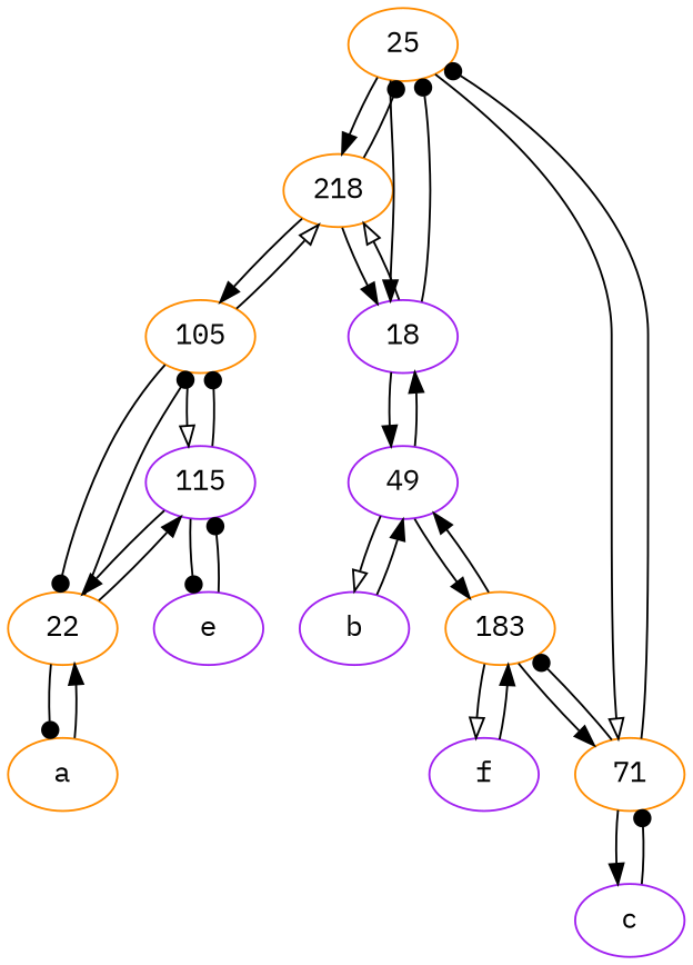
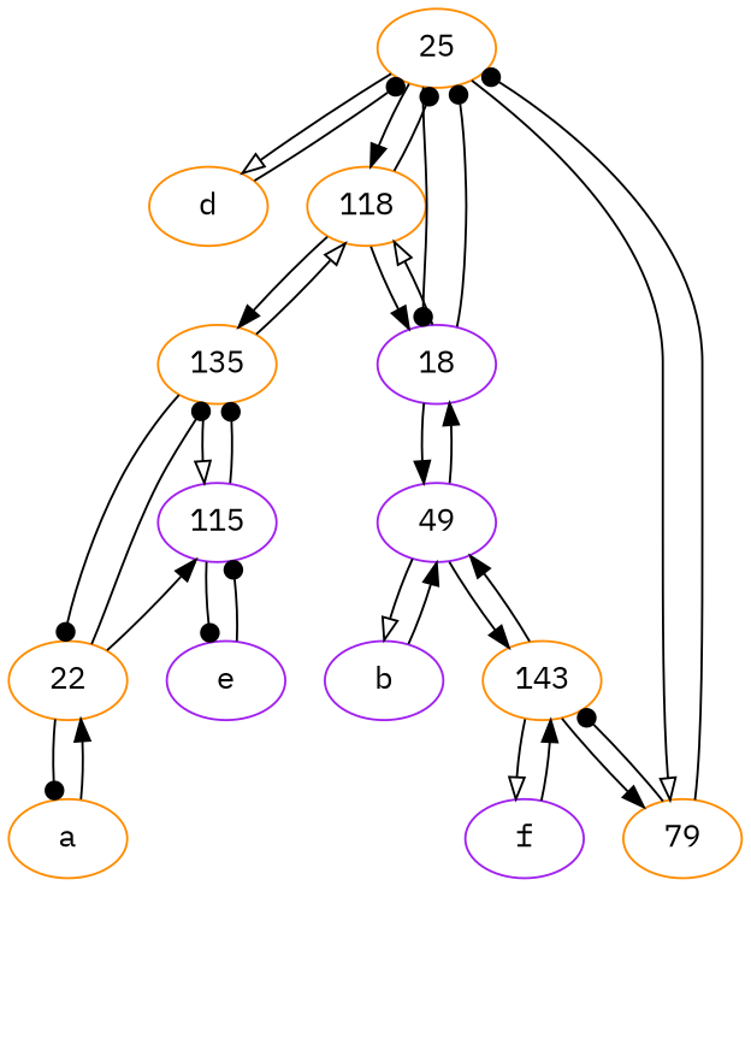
  digraph {
    fontname="IBM Plex Mono"
    node [color=darkorange fontname="IBM Plex Mono"]
    edge [arrowhead=normal fontname="IBM Plex Mono"]
    n1 [label=25]
-   118 [label=218]
+   d
+   118
    n4 [color=purple label=18]
-   71
+   71 [label=79]
    b [color=purple]
    n7 [color=purple label=49]
-   143 [label=183]
-   105
+   143
+   105 [label=135]
    22
    n11 [color=purple label=115]
    a
    e [color=purple]
-   c [color=purple]
    f [color=purple]
+   n1 -> d [arrowhead=onormal]
    n1 -> 118
-   n1 -> n4
+   n1 -> n4 [arrowhead=dot]
    n1 -> 71 [arrowhead=onormal]
+   d -> n1 [arrowhead=dot]
    118 -> n1 [arrowhead=dot]
    118 -> n4
    118 -> 105
    n4 -> n1 [arrowhead=dot]
    n4 -> 118 [arrowhead=onormal]
    n4 -> n7
    71 -> n1 [arrowhead=dot]
    71 -> 143 [arrowhead=dot]
-   71 -> c
    b -> n7
    n7 -> n4
    n7 -> b [arrowhead=onormal]
    n7 -> 143
    143 -> 71
    143 -> n7
    143 -> f [arrowhead=onormal]
    105 -> 118 [arrowhead=onormal]
    105 -> 22 [arrowhead=dot]
    105 -> n11 [arrowhead=onormal]
    22 -> 105 [arrowhead=dot]
    22 -> n11
    22 -> a [arrowhead=dot]
    n11 -> 105 [arrowhead=dot]
-   n11 -> 22
    n11 -> e [arrowhead=dot]
    a -> 22
    e -> n11 [arrowhead=dot]
-   c -> 71 [arrowhead=dot]
    f -> 143
  }
